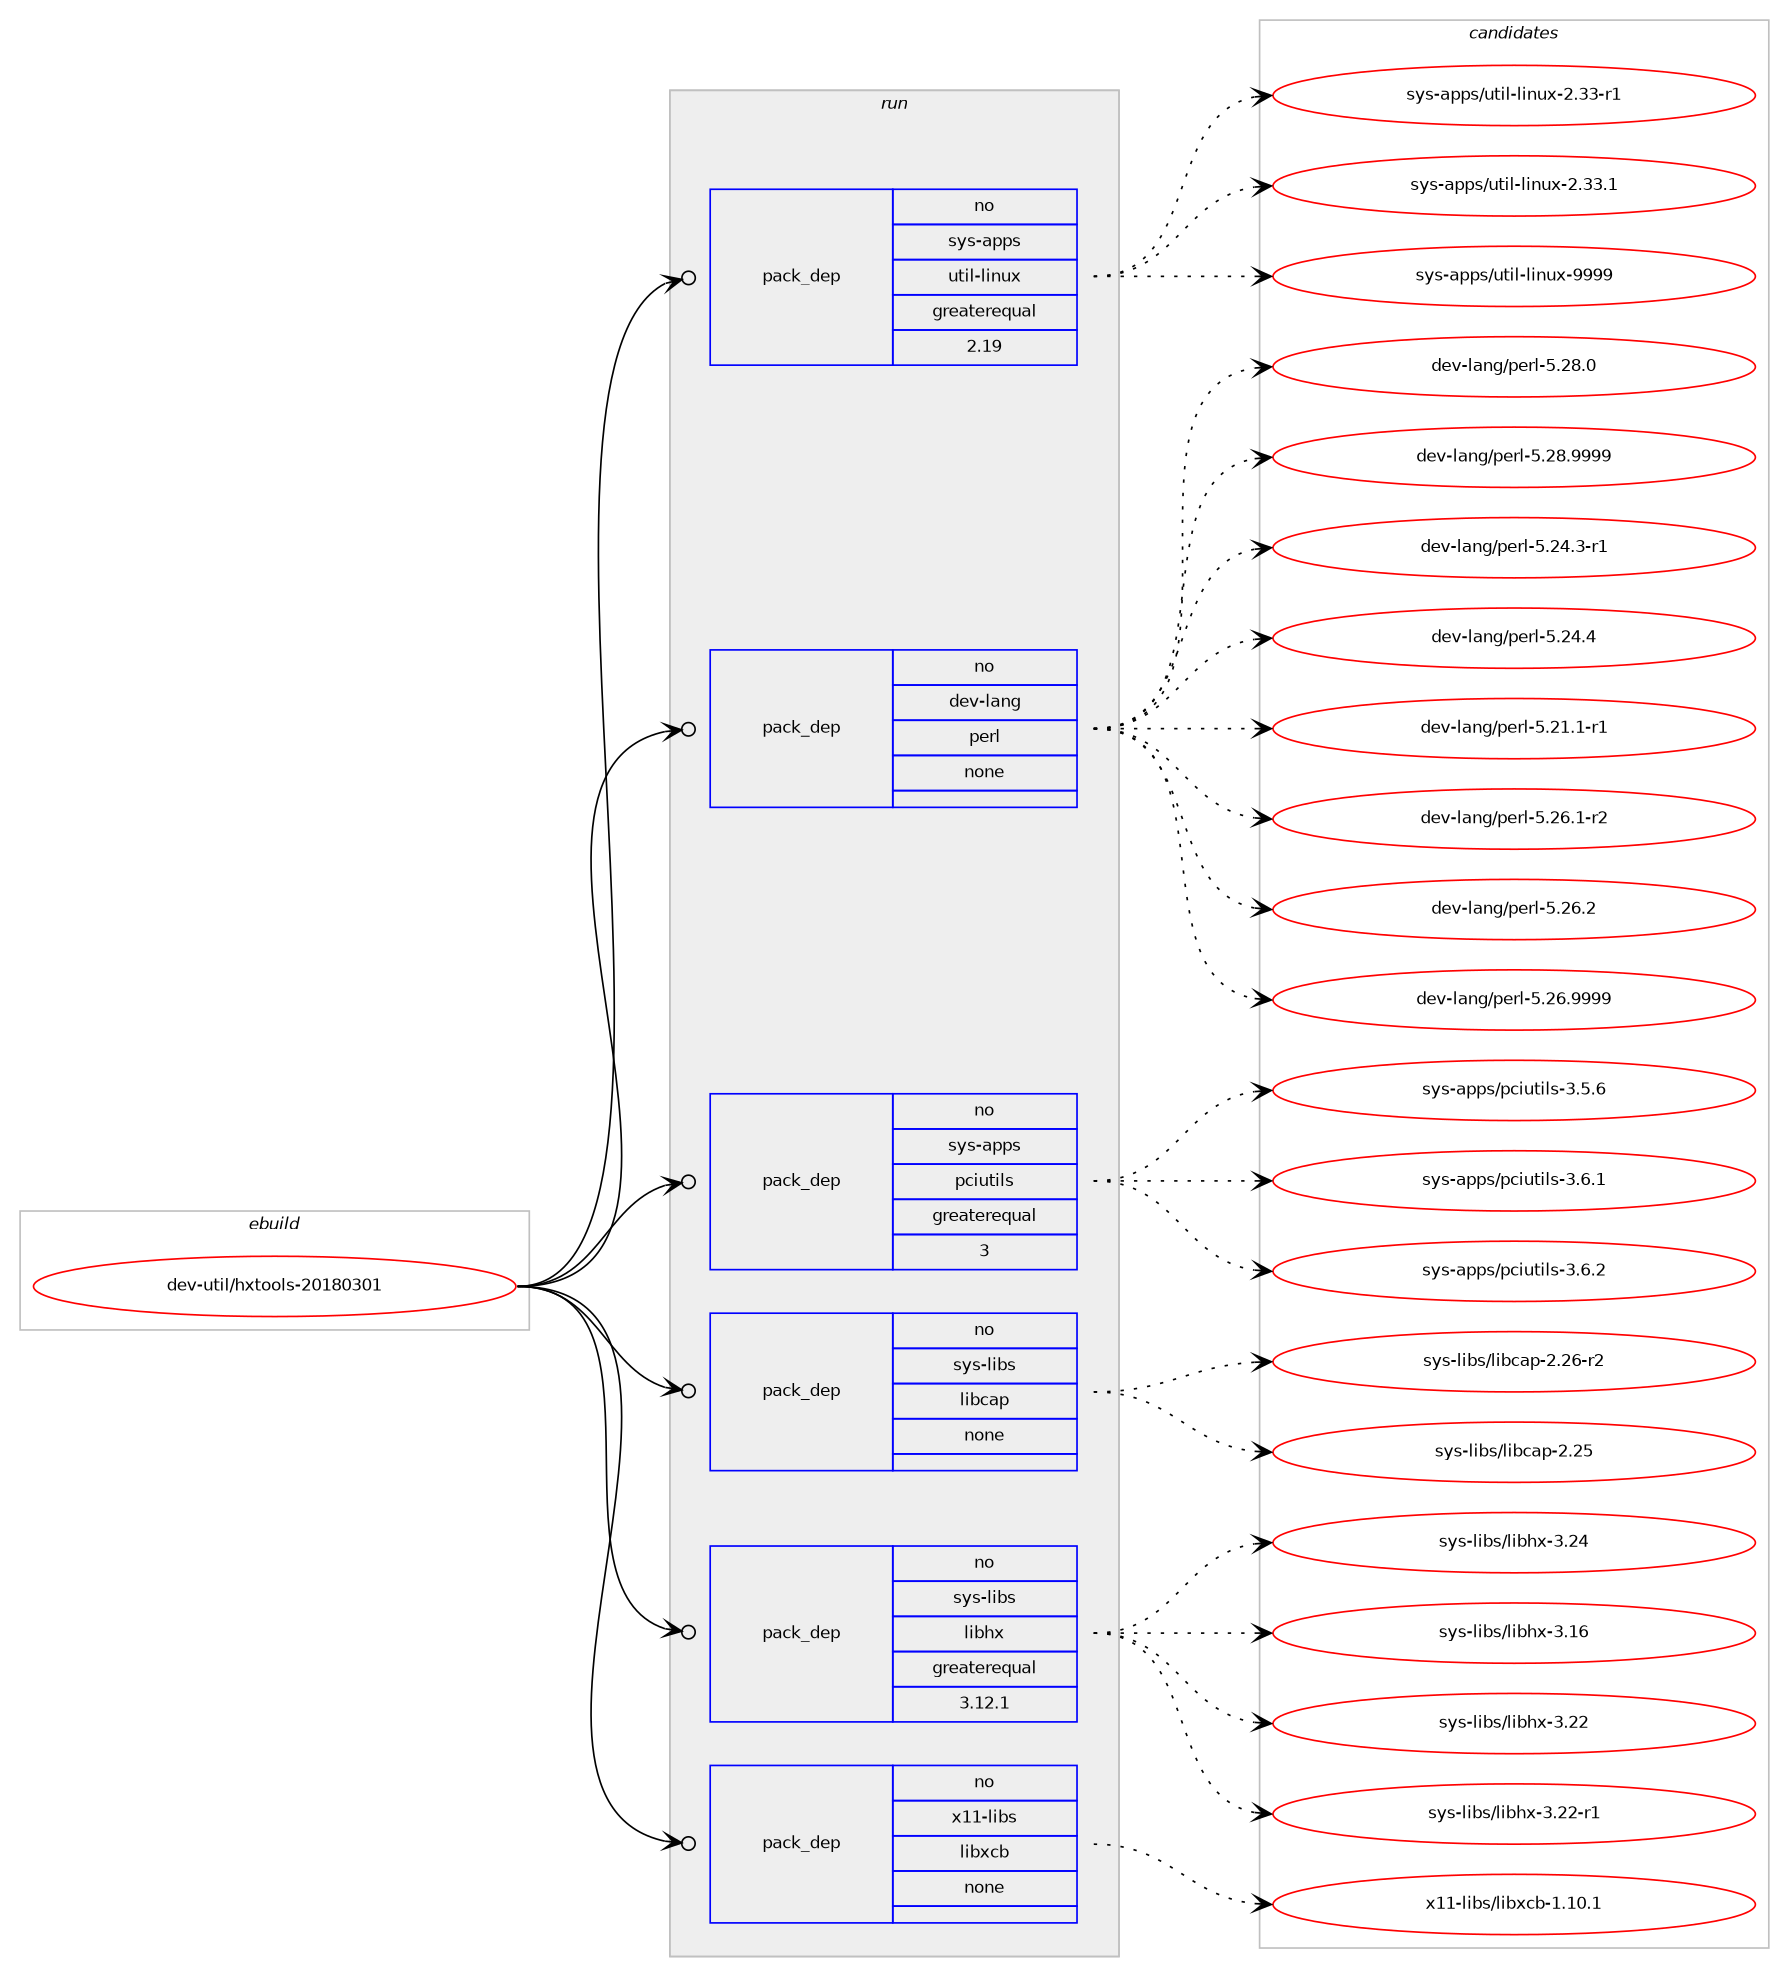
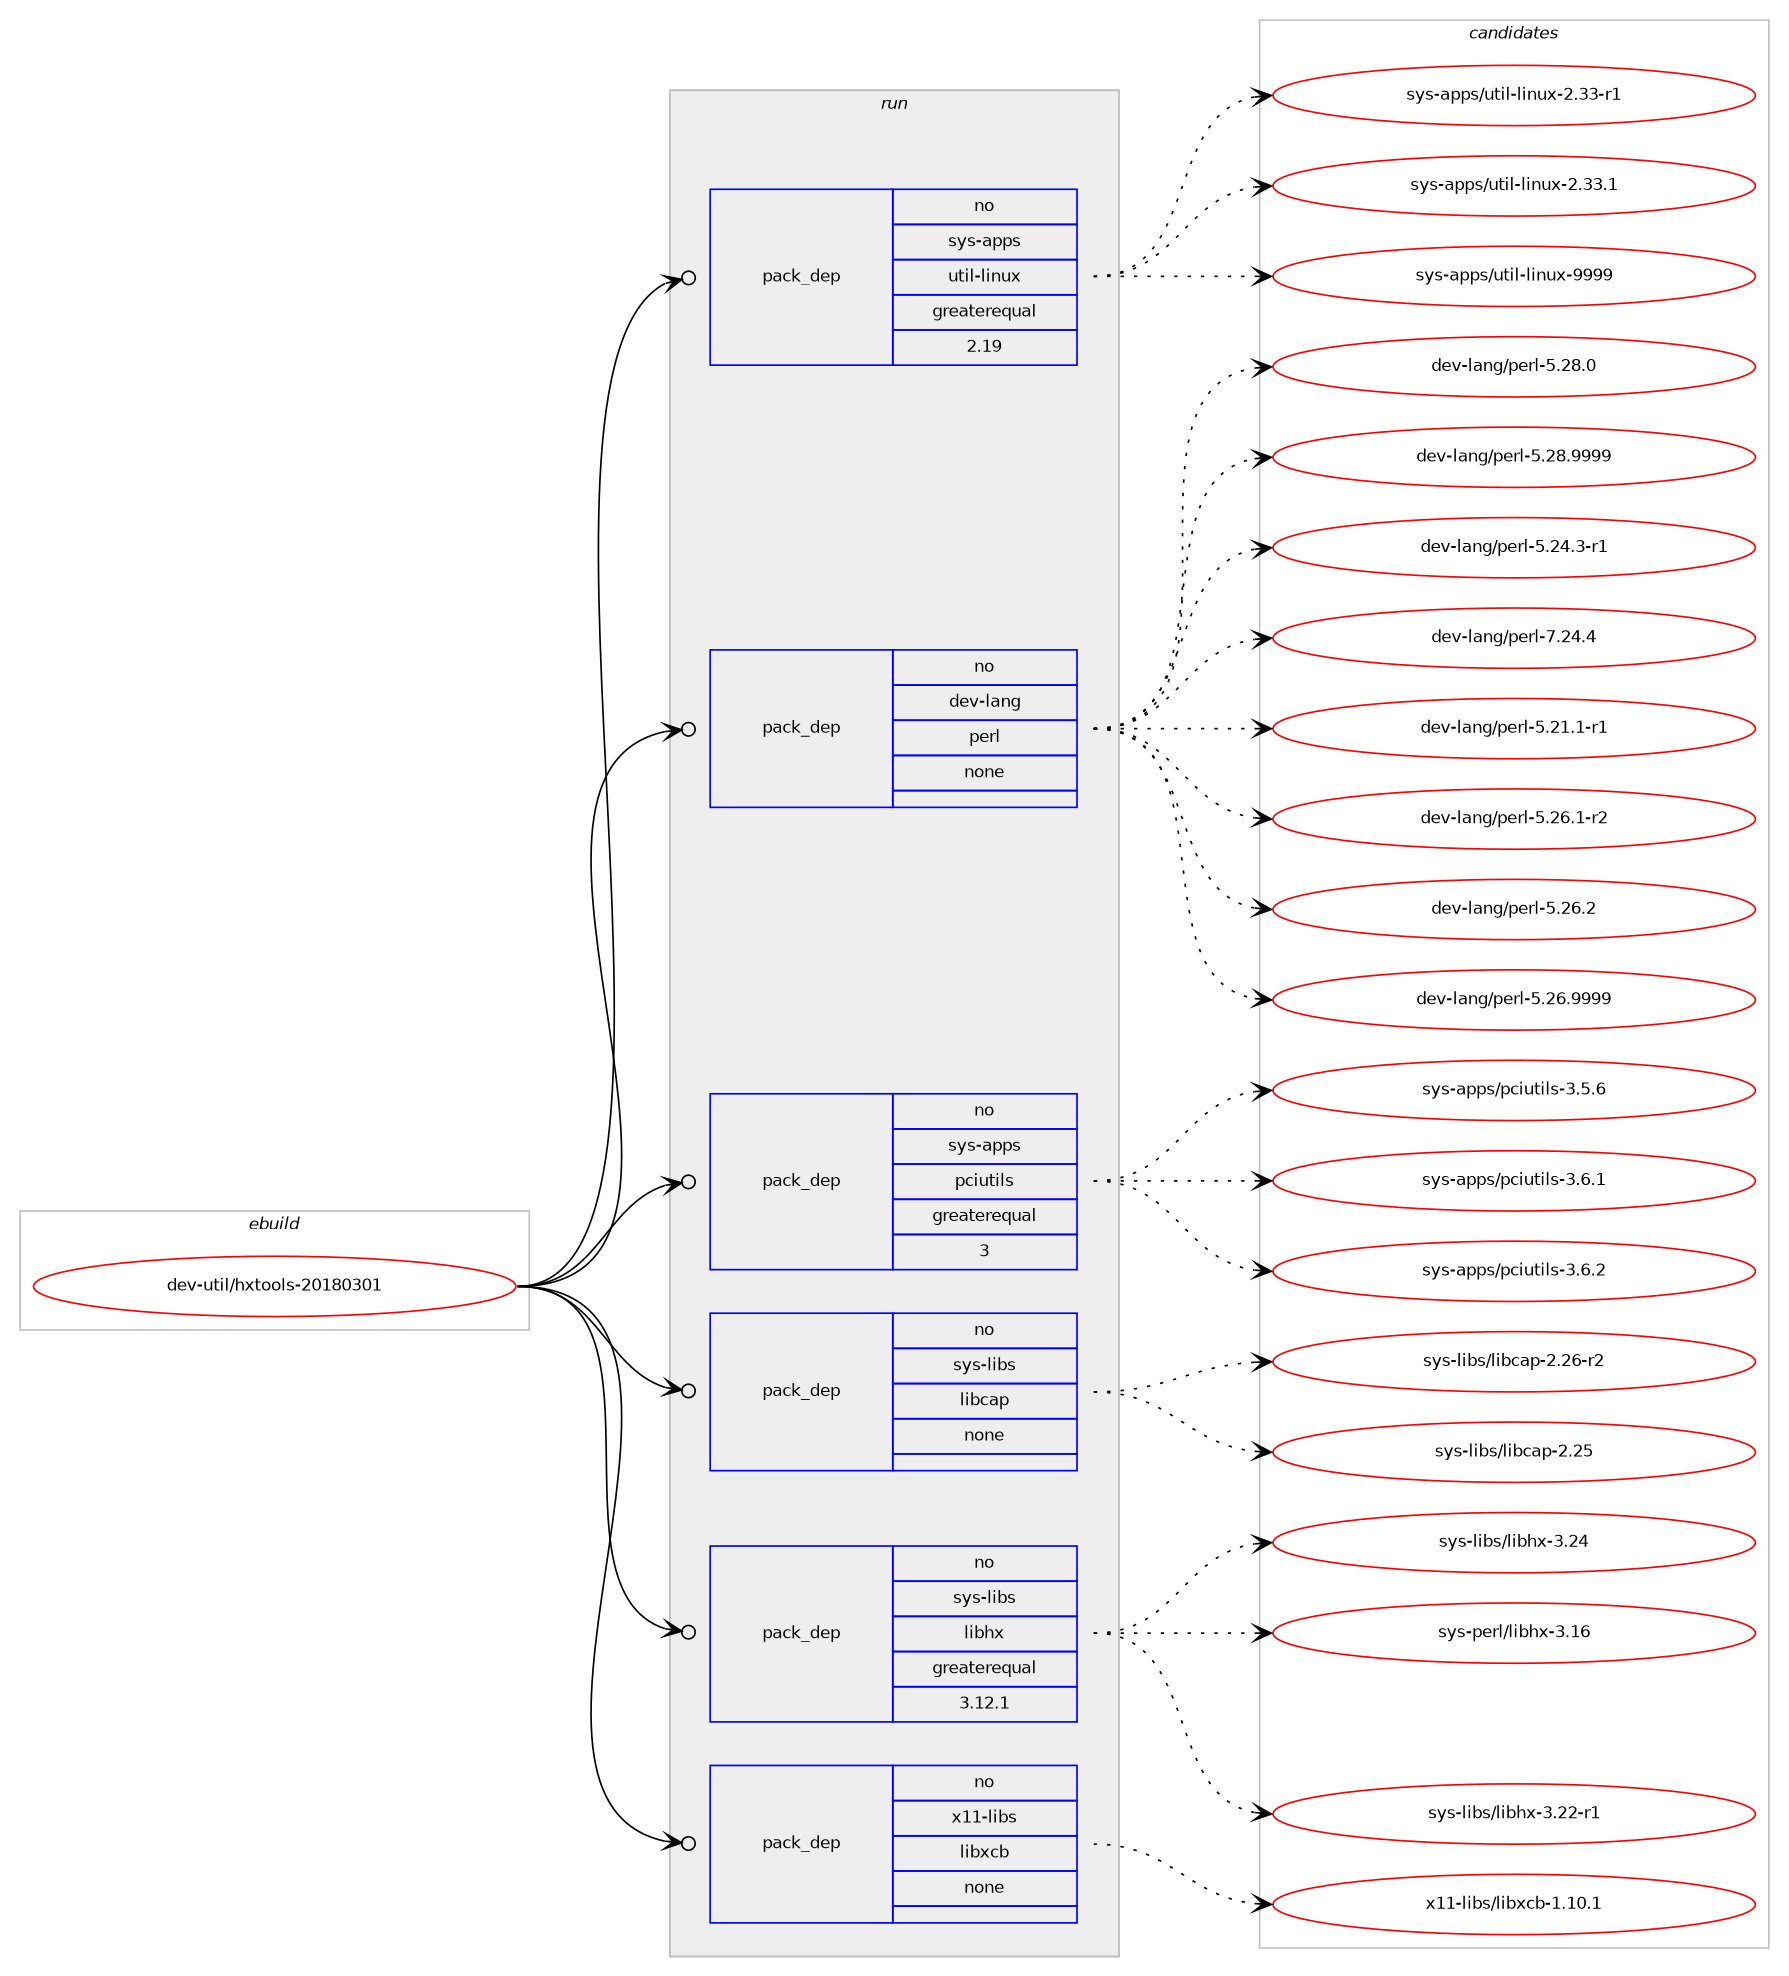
  digraph {
    compound=true
    concentrate=true
    fontname=Helvetica
    fontsize=10
    newrank=true
    rankdir=LR
    ranksep=1.5
    node [color=red fontname=Helvetica fontsize=10]
    edge [arrowhead=vee headport=w style=dotted tailport=e weight=100]
    n1 [label="dev-util/hxtools-20180301" width=4]
    n2 [color=blue label=<<TABLE BORDER="0" CELLBORDER="1" CELLSPACING="0" CELLPADDING="4" WIDTH="220"><TR><TD ROWSPAN="6" CELLPADDING="30">pack_dep</TD></TR><TR><TD WIDTH="110">no</TD></TR><TR><TD>sys-apps</TD></TR><TR><TD>util-linux</TD></TR><TR><TD>greaterequal</TD></TR><TR><TD>2.19</TD></TR></TABLE>> shape=none]
    n3 [color=blue label=<<TABLE BORDER="0" CELLBORDER="1" CELLSPACING="0" CELLPADDING="4" WIDTH="220"><TR><TD ROWSPAN="6" CELLPADDING="30">pack_dep</TD></TR><TR><TD WIDTH="110">no</TD></TR><TR><TD>dev-lang</TD></TR><TR><TD>perl</TD></TR><TR><TD>none</TD></TR><TR><TD></TD></TR></TABLE>> shape=none]
    n4 [color=blue label=<<TABLE BORDER="0" CELLBORDER="1" CELLSPACING="0" CELLPADDING="4" WIDTH="220"><TR><TD ROWSPAN="6" CELLPADDING="30">pack_dep</TD></TR><TR><TD WIDTH="110">no</TD></TR><TR><TD>sys-apps</TD></TR><TR><TD>pciutils</TD></TR><TR><TD>greaterequal</TD></TR><TR><TD>3</TD></TR></TABLE>> shape=none]
    n5 [color=blue label=<<TABLE BORDER="0" CELLBORDER="1" CELLSPACING="0" CELLPADDING="4" WIDTH="220"><TR><TD ROWSPAN="6" CELLPADDING="30">pack_dep</TD></TR><TR><TD WIDTH="110">no</TD></TR><TR><TD>sys-libs</TD></TR><TR><TD>libcap</TD></TR><TR><TD>none</TD></TR><TR><TD></TD></TR></TABLE>> shape=none]
    n6 [color=blue label=<<TABLE BORDER="0" CELLBORDER="1" CELLSPACING="0" CELLPADDING="4" WIDTH="220"><TR><TD ROWSPAN="6" CELLPADDING="30">pack_dep</TD></TR><TR><TD WIDTH="110">no</TD></TR><TR><TD>sys-libs</TD></TR><TR><TD>libhx</TD></TR><TR><TD>greaterequal</TD></TR><TR><TD>3.12.1</TD></TR></TABLE>> shape=none]
    n7 [color=blue label=<<TABLE BORDER="0" CELLBORDER="1" CELLSPACING="0" CELLPADDING="4" WIDTH="220"><TR><TD ROWSPAN="6" CELLPADDING="30">pack_dep</TD></TR><TR><TD WIDTH="110">no</TD></TR><TR><TD>x11-libs</TD></TR><TR><TD>libxcb</TD></TR><TR><TD>none</TD></TR><TR><TD></TD></TR></TABLE>> shape=none]
    n8 [label="dev-lang/perl-5.24.3-r1" width=4]
-   n9 [label="dev-lang/perl-5.24.4" width=4]
+   n9 [label="dev-lang/perl-7.24.4" width=4]
    n10 [label="dev-lang/perl-5.21.1-r1" width=4]
    n11 [label="dev-lang/perl-5.26.1-r2" width=4]
    n12 [label="dev-lang/perl-5.26.2" width=4]
    n13 [label="dev-lang/perl-5.26.9999" width=4]
    n14 [label="dev-lang/perl-5.28.0" width=4]
    n15 [label="dev-lang/perl-5.28.9999" width=4]
    n16 [label="sys-apps/pciutils-3.5.6" width=4]
    n17 [label="sys-apps/pciutils-3.6.1" width=4]
    n18 [label="sys-apps/pciutils-3.6.2" width=4]
    n19 [label="sys-apps/util-linux-2.33-r1" width=4]
    n20 [label="sys-apps/util-linux-2.33.1" width=4]
    n21 [label="sys-apps/util-linux-9999" width=4]
    n22 [label="sys-libs/libcap-2.25" width=4]
    n23 [label="sys-libs/libcap-2.26-r2" width=4]
-   n24 [label="sys-libs/libhx-3.16" width=4]
-   n25 [label="sys-libs/libhx-3.22" width=4]
+   n24 [label="sys-perl/libhx-3.16" width=4]
    n26 [label="sys-libs/libhx-3.22-r1" width=4]
    n27 [label="sys-libs/libhx-3.24" width=4]
    n28 [label="x11-libs/libxcb-1.10.1" width=4]
    subgraph cluster_1 {
      color=gray
      label=<<i>ebuild</i>>
      rank=same
      n1
    }
    subgraph cluster_2 {
      color=gray
      label=<<i>dependencies</i>>
      subgraph cluster_3 {
        color=gray
        fillcolor="#eeeeee"
        label=<<i>compile</i>>
        style=filled
      }
      subgraph cluster_4 {
        color=gray
        fillcolor="#eeeeee"
        label=<<i>compile and run</i>>
        style=filled
        subgraph sub_5 {
          color=gray
          fillcolor="#eeeeee"
          label=<<i>compile and run</i>>
          style=filled
          n2
        }
        subgraph sub_6 {
          color=gray
          fillcolor="#eeeeee"
          label=<<i>compile and run</i>>
          style=filled
          n3
        }
        subgraph sub_7 {
          color=gray
          fillcolor="#eeeeee"
          label=<<i>compile and run</i>>
          style=filled
          n4
        }
        subgraph sub_8 {
          color=gray
          fillcolor="#eeeeee"
          label=<<i>compile and run</i>>
          style=filled
          n5
        }
        subgraph sub_9 {
          color=gray
          fillcolor="#eeeeee"
          label=<<i>compile and run</i>>
          style=filled
          n6
        }
        subgraph sub_10 {
          color=gray
          fillcolor="#eeeeee"
          label=<<i>compile and run</i>>
          style=filled
          n7
        }
      }
      subgraph cluster_11 {
        color=gray
        fillcolor="#eeeeee"
        label=<<i>run</i>>
        style=filled
      }
    }
    subgraph cluster_12 {
      color=gray
      label=<<i>candidates</i>>
      rank=same
      subgraph sub_13 {
        color=black
        label=<<i>candidates</i>>
        nodesep=1
        rank=same
        n8
        n9
        n10
        n11
        n12
        n13
        n14
        n15
      }
      subgraph sub_14 {
        color=black
        label=<<i>candidates</i>>
        nodesep=1
        rank=same
        n16
        n17
        n18
      }
      subgraph sub_15 {
        color=black
        label=<<i>candidates</i>>
        nodesep=1
        rank=same
        n19
        n20
        n21
      }
      subgraph sub_16 {
        color=black
        label=<<i>candidates</i>>
        nodesep=1
        rank=same
        n22
        n23
      }
      subgraph sub_17 {
        color=black
        label=<<i>candidates</i>>
        nodesep=1
        rank=same
        n24
-       n25
        n26
        n27
      }
      subgraph sub_18 {
        color=black
        label=<<i>candidates</i>>
        nodesep=1
        rank=same
        n28
      }
    }
    n1 -> n2 [arrowhead=odotvee style=solid weight=20]
    n1 -> n3 [arrowhead=odotvee style=solid weight=20]
    n1 -> n4 [arrowhead=odotvee style=solid weight=20]
    n1 -> n5 [arrowhead=odotvee style=solid weight=20]
    n1 -> n6 [arrowhead=odotvee style=solid weight=20]
    n1 -> n7 [arrowhead=odotvee style=solid weight=20]
    n2 -> n19
    n2 -> n20
    n2 -> n21
    n3 -> n8
    n3 -> n9
    n3 -> n10
    n3 -> n11
    n3 -> n12
    n3 -> n13
    n3 -> n14
    n3 -> n15
    n4 -> n16
    n4 -> n17
    n4 -> n18
    n5 -> n22
    n5 -> n23
    n6 -> n24
-   n6 -> n25
    n6 -> n26
    n6 -> n27
    n7 -> n28
  }
